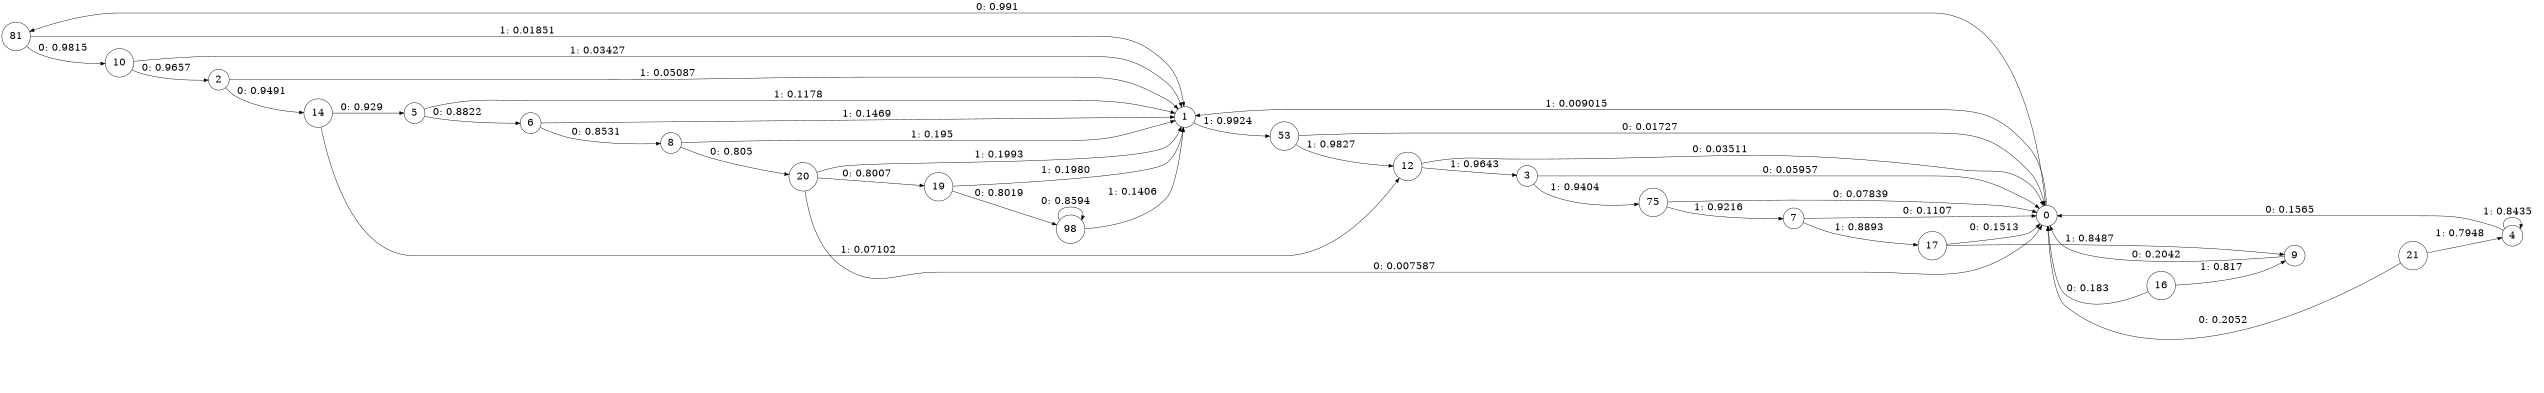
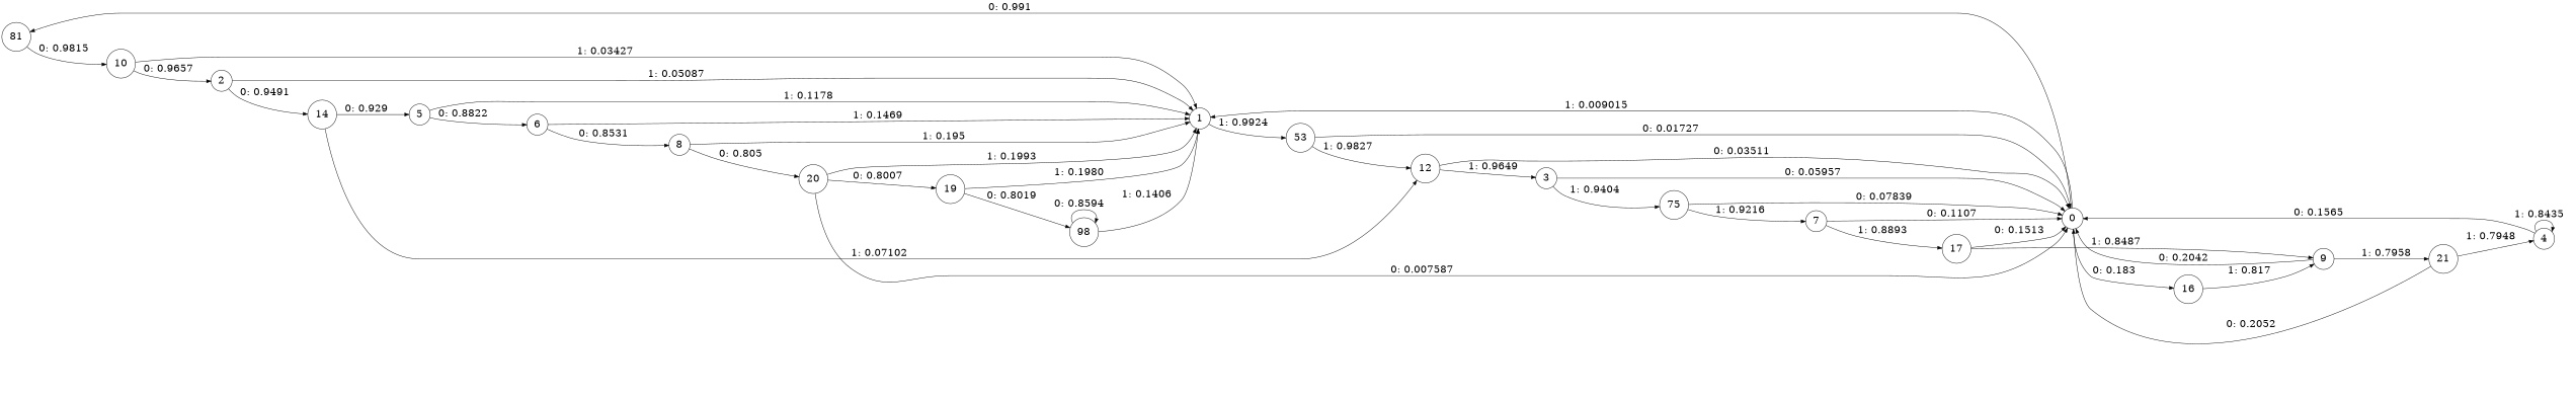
  digraph {
    rankdir=LR
    node [fontsize=24 shape=circle]
    edge [fontsize=24]
    n1 [label=81]
    0
    1
    10
    n5 [label=53]
    2
    12
    3
    14
    5
    6
    n12 [label=75]
    7
    17
    4
    8
    20
    19
    9
    16
    n21 [label=98]
    21
-   n1 -> 1 [label="1: 0.01851  "]
    n1 -> 10 [label="0: 0.9815   "]
    0 -> n1 [label="0: 0.991    "]
    0 -> 1 [label="1: 0.009015  "]
    1 -> n5 [label="1: 0.9924   "]
    10 -> 1 [label="1: 0.03427  "]
    10 -> 2 [label="0: 0.9657   "]
    n5 -> 0 [label="0: 0.01727  "]
    n5 -> 12 [label="1: 0.9827   "]
    2 -> 1 [label="1: 0.05087  "]
    2 -> 14 [label="0: 0.9491   "]
    12 -> 0 [label="0: 0.03511  "]
-   12 -> 3 [label="1: 0.9643   "]
+   12 -> 3 [label="1: 0.9649   "]
    3 -> 0 [label="0: 0.05957  "]
    3 -> n12 [label="1: 0.9404   "]
    14 -> 12 [label="1: 0.07102  "]
    14 -> 5 [label="0: 0.929    "]
    5 -> 1 [label="1: 0.1178   "]
    5 -> 6 [label="0: 0.8822   "]
    6 -> 1 [label="1: 0.1469   "]
    6 -> 8 [label="0: 0.8531   "]
    n12 -> 0 [label="0: 0.07839  "]
    n12 -> 7 [label="1: 0.9216   "]
    7 -> 0 [label="0: 0.1107   "]
    7 -> 17 [label="1: 0.8893   "]
    17 -> 0 [label="0: 0.1513   "]
    17 -> 9 [label="1: 0.8487   "]
    4 -> 0 [label="0: 0.1565   "]
    4 -> 4 [label="1: 0.8435   "]
    8 -> 1 [label="1: 0.195    "]
    8 -> 20 [label="0: 0.805    "]
    20 -> 0 [label="0: 0.007587  "]
    20 -> 1 [label="1: 0.1993   "]
    20 -> 19 [label="0: 0.8007   "]
    19 -> 1 [label="1: 0.1980   "]
    19 -> n21 [label="0: 0.8019   "]
    9 -> 0 [label="0: 0.2042   "]
-   16 -> 0 [label="0: 0.183    "]
+   9 -> 21 [label="1: 0.7958   "]
+   0 -> 16 [label="0: 0.183    "]
    16 -> 9 [label="1: 0.817    "]
    n21 -> 1 [label="1: 0.1406   "]
    n21 -> n21 [label="0: 0.8594   "]
    21 -> 0 [label="0: 0.2052   "]
    21 -> 4 [label="1: 0.7948   "]
  }
